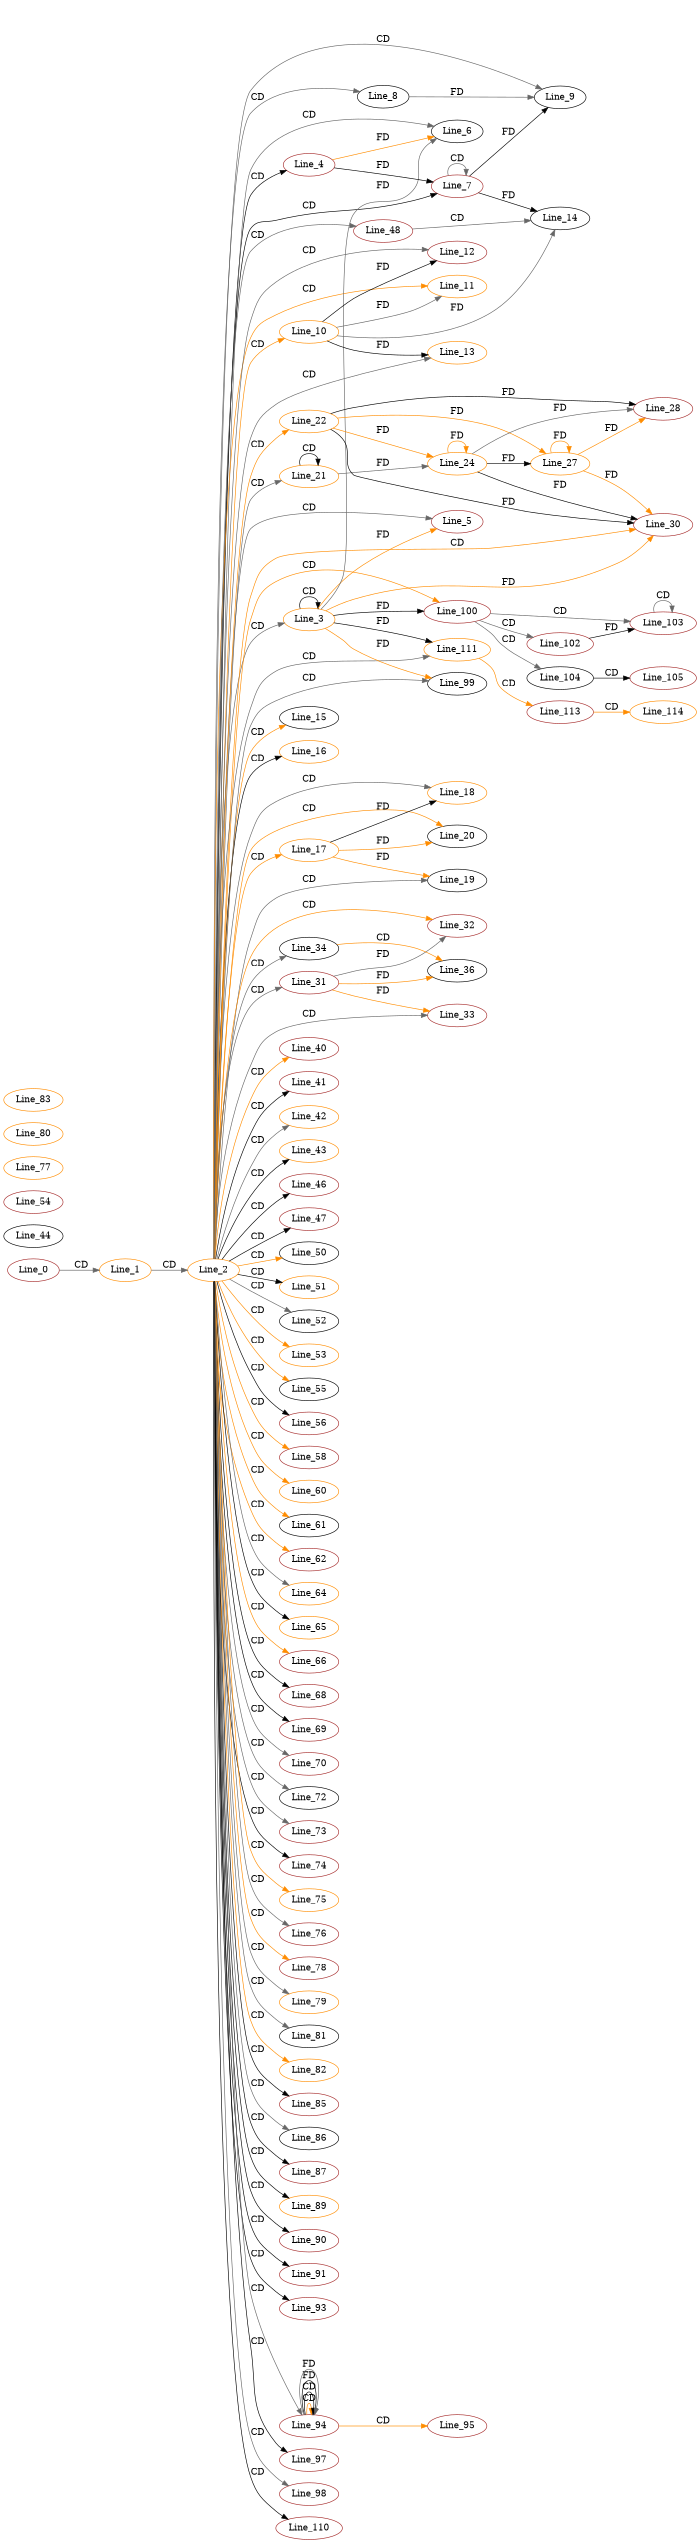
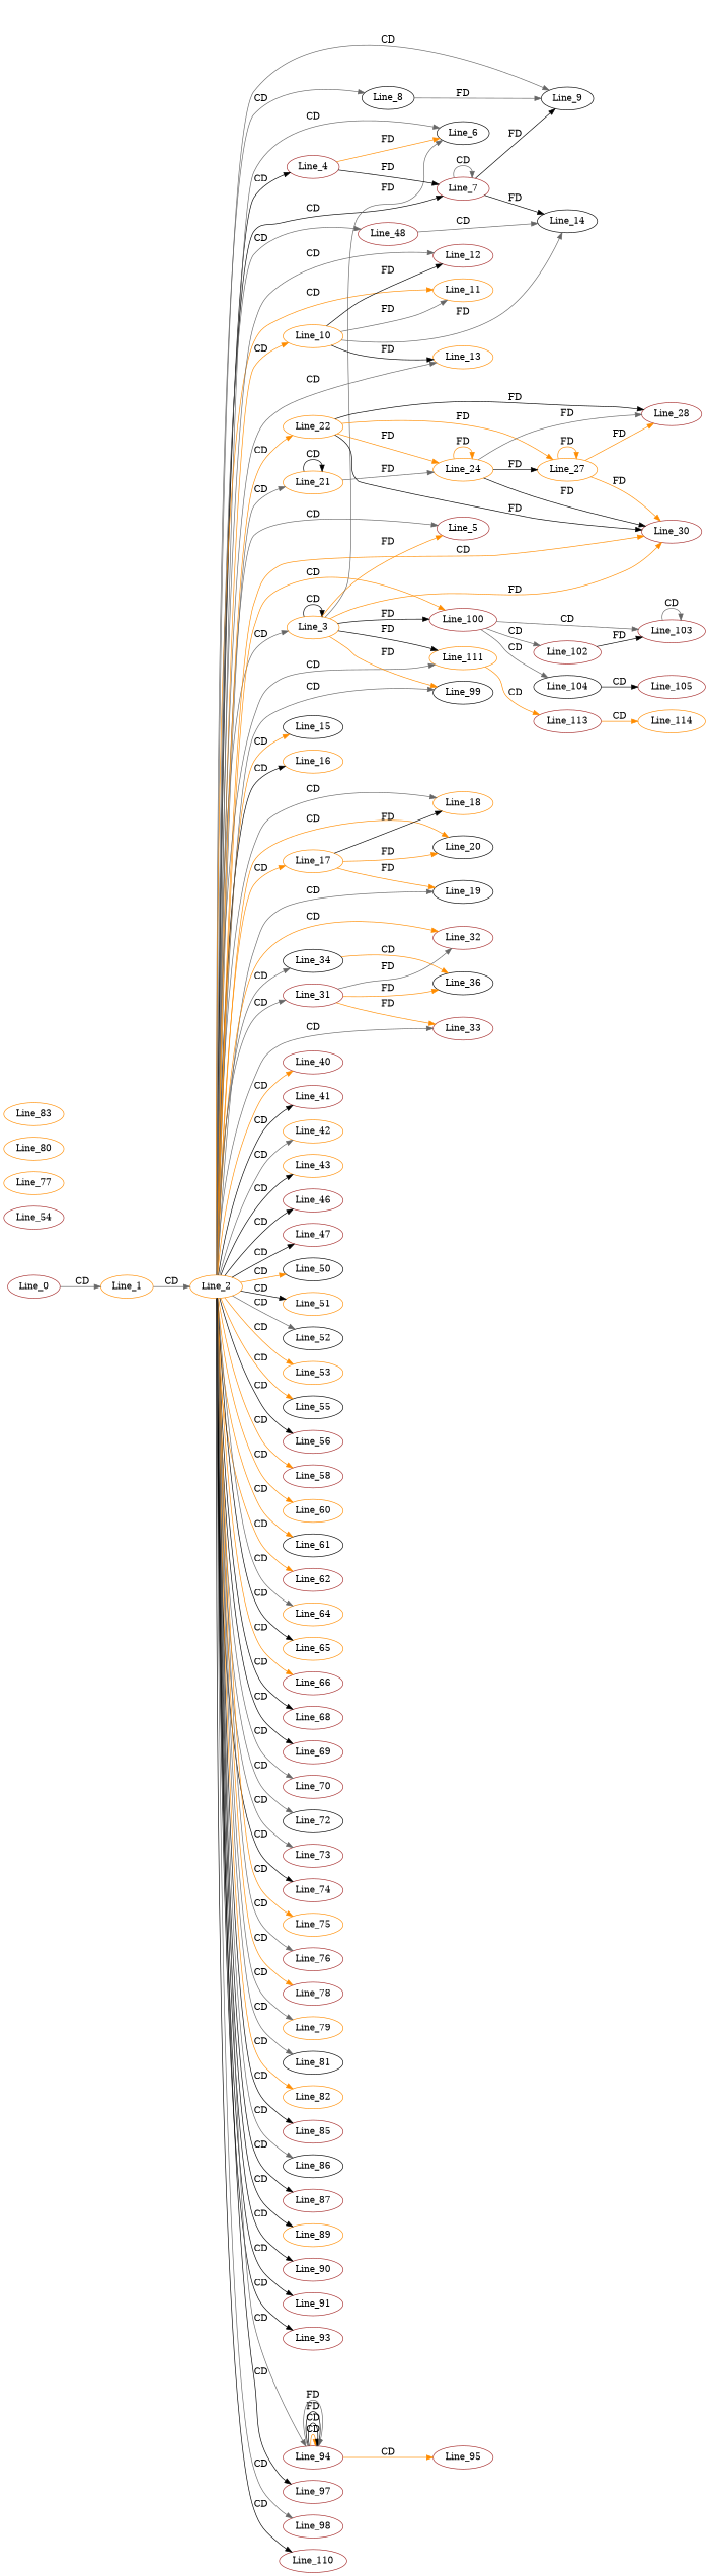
  digraph {
    rankdir=LR
    node [color=brown]
    edge [color=gray40]
    Line_1 [color=darkorange]
    Line_0
    Line_2 [color=darkorange]
    Line_3 [color=darkorange]
    Line_4
    Line_5
    Line_6 [color=black]
    Line_7
    Line_8 [color=black]
    Line_9 [color=black]
    Line_10 [color=darkorange]
    Line_11 [color=darkorange]
    Line_12
    Line_13 [color=darkorange]
    Line_15 [color=black]
    Line_16 [color=darkorange]
    Line_17 [color=darkorange]
    Line_18 [color=darkorange]
    Line_19 [color=black]
    Line_20 [color=black]
    Line_21 [color=darkorange]
    Line_22 [color=darkorange]
    Line_30
    Line_31
    Line_32
    Line_33
    Line_34 [color=black]
    Line_40
    Line_41
    Line_42 [color=darkorange]
    Line_43 [color=darkorange]
    Line_46
    Line_47
    Line_48
    Line_50 [color=black]
    Line_51 [color=darkorange]
    Line_52 [color=black]
    Line_53 [color=darkorange]
    Line_55 [color=black]
    Line_56
    Line_58
    Line_60 [color=darkorange]
    Line_61 [color=black]
    Line_62
    Line_64 [color=darkorange]
    Line_65 [color=darkorange]
    Line_66
    Line_68
    Line_69
    Line_70
    Line_72 [color=black]
    Line_73
    Line_74
    Line_75 [color=darkorange]
    Line_76
    Line_78
    Line_79 [color=darkorange]
    Line_81 [color=black]
    Line_82 [color=darkorange]
    Line_85
    Line_86 [color=black]
    Line_87
    Line_89 [color=darkorange]
    Line_90
    Line_91
    Line_93
    Line_94
    Line_97
    Line_98
    Line_99 [color=black]
    Line_100
    Line_110
    Line_111 [color=darkorange]
    Line_14 [color=black]
    Line_24 [color=darkorange]
    Line_27 [color=darkorange]
    Line_28
    Line_36 [color=black]
    Line_95
    Line_102
    Line_103
    Line_104 [color=black]
    Line_113
-   Line_44 [color=black]
    Line_54
    Line_77 [color=darkorange]
    Line_80 [color=darkorange]
    Line_83 [color=darkorange]
    Line_105
    Line_114 [color=darkorange]
    Line_1 -> Line_2 [label=CD]
    Line_0 -> Line_1 [label=CD]
    Line_2 -> Line_3 [label=CD]
    Line_2 -> Line_4 [color=black label=CD]
    Line_2 -> Line_5 [label=CD]
    Line_2 -> Line_6 [label=CD]
    Line_2 -> Line_7 [color=black label=CD]
    Line_2 -> Line_8 [label=CD]
    Line_2 -> Line_9 [label=CD]
    Line_2 -> Line_10 [color=darkorange label=CD]
    Line_2 -> Line_11 [color=darkorange label=CD]
    Line_2 -> Line_12 [label=CD]
    Line_2 -> Line_13 [label=CD]
    Line_2 -> Line_15 [color=darkorange label=CD]
    Line_2 -> Line_16 [color=black label=CD]
    Line_2 -> Line_17 [color=darkorange label=CD]
    Line_2 -> Line_18 [label=CD]
    Line_2 -> Line_19 [label=CD]
    Line_2 -> Line_20 [color=darkorange label=CD]
    Line_2 -> Line_21 [label=CD]
    Line_2 -> Line_22 [color=darkorange label=CD]
    Line_2 -> Line_30 [color=darkorange label=CD]
    Line_2 -> Line_31 [label=CD]
    Line_2 -> Line_32 [color=darkorange label=CD]
    Line_2 -> Line_33 [label=CD]
    Line_2 -> Line_34 [label=CD]
    Line_2 -> Line_40 [color=darkorange label=CD]
    Line_2 -> Line_41 [color=black label=CD]
    Line_2 -> Line_42 [label=CD]
    Line_2 -> Line_43 [color=black label=CD]
    Line_2 -> Line_46 [color=black label=CD]
    Line_2 -> Line_47 [color=black label=CD]
    Line_2 -> Line_48 [label=CD]
    Line_2 -> Line_50 [color=darkorange label=CD]
    Line_2 -> Line_51 [color=black label=CD]
    Line_2 -> Line_52 [label=CD]
    Line_2 -> Line_53 [color=darkorange label=CD]
    Line_2 -> Line_55 [color=darkorange label=CD]
    Line_2 -> Line_56 [color=black label=CD]
    Line_2 -> Line_58 [color=darkorange label=CD]
    Line_2 -> Line_60 [color=darkorange label=CD]
    Line_2 -> Line_61 [color=darkorange label=CD]
    Line_2 -> Line_62 [color=darkorange label=CD]
    Line_2 -> Line_64 [label=CD]
    Line_2 -> Line_65 [color=black label=CD]
    Line_2 -> Line_66 [color=darkorange label=CD]
    Line_2 -> Line_68 [color=black label=CD]
    Line_2 -> Line_69 [color=black label=CD]
    Line_2 -> Line_70 [label=CD]
    Line_2 -> Line_72 [label=CD]
    Line_2 -> Line_73 [label=CD]
    Line_2 -> Line_74 [color=black label=CD]
    Line_2 -> Line_75 [color=darkorange label=CD]
    Line_2 -> Line_76 [label=CD]
    Line_2 -> Line_78 [color=darkorange label=CD]
    Line_2 -> Line_79 [label=CD]
    Line_2 -> Line_81 [label=CD]
    Line_2 -> Line_82 [color=darkorange label=CD]
    Line_2 -> Line_85 [color=black label=CD]
    Line_2 -> Line_86 [label=CD]
    Line_2 -> Line_87 [color=black label=CD]
    Line_2 -> Line_89 [color=black label=CD]
    Line_2 -> Line_90 [color=black label=CD]
    Line_2 -> Line_91 [color=black label=CD]
    Line_2 -> Line_93 [color=black label=CD]
    Line_2 -> Line_94 [label=CD]
    Line_2 -> Line_97 [color=black label=CD]
    Line_2 -> Line_98 [label=CD]
    Line_2 -> Line_99 [label=CD]
    Line_2 -> Line_100 [color=darkorange label=CD]
    Line_2 -> Line_110 [color=black label=CD]
    Line_2 -> Line_111 [label=CD]
    Line_3 -> Line_3 [color=black label=CD]
    Line_3 -> Line_5 [color=darkorange label=FD]
    Line_3 -> Line_6 [label=FD]
    Line_3 -> Line_30 [color=darkorange label=FD]
    Line_3 -> Line_99 [color=darkorange label=FD]
    Line_3 -> Line_100 [color=black label=FD]
    Line_3 -> Line_111 [color=black label=FD]
    Line_4 -> Line_6 [color=darkorange label=FD]
    Line_4 -> Line_7 [color=black label=FD]
    Line_7 -> Line_7 [label=CD]
    Line_7 -> Line_9 [color=black label=FD]
    Line_7 -> Line_14 [color=black label=FD]
    Line_8 -> Line_9 [label=FD]
    Line_10 -> Line_11 [label=FD]
    Line_10 -> Line_12 [color=black label=FD]
    Line_10 -> Line_13 [color=black label=FD]
    Line_10 -> Line_14 [label=FD]
    Line_17 -> Line_18 [color=black label=FD]
    Line_17 -> Line_19 [color=darkorange label=FD]
    Line_17 -> Line_20 [color=darkorange label=FD]
    Line_21 -> Line_21 [color=black label=CD]
    Line_21 -> Line_24 [label=FD]
    Line_22 -> Line_30 [color=black label=FD]
    Line_22 -> Line_24 [color=darkorange label=FD]
    Line_22 -> Line_27 [color=darkorange label=FD]
    Line_22 -> Line_28 [color=black label=FD]
    Line_31 -> Line_32 [label=FD]
    Line_31 -> Line_33 [color=darkorange label=FD]
    Line_31 -> Line_36 [color=darkorange label=FD]
    Line_34 -> Line_36 [color=darkorange label=CD]
    Line_48 -> Line_14 [label=CD]
    Line_94 -> Line_94 [color=darkorange label=CD]
    Line_94 -> Line_94 [color=black label=CD]
    Line_94 -> Line_94 [color=black label=FD]
    Line_94 -> Line_94 [label=FD]
    Line_94 -> Line_95 [color=darkorange label=CD]
    Line_100 -> Line_102 [label=CD]
    Line_100 -> Line_103 [label=CD]
    Line_100 -> Line_104 [label=CD]
    Line_111 -> Line_113 [color=darkorange label=CD]
    Line_24 -> Line_30 [color=black label=FD]
    Line_24 -> Line_24 [color=darkorange label=FD]
    Line_24 -> Line_27 [color=black label=FD]
    Line_24 -> Line_28 [label=FD]
    Line_27 -> Line_30 [color=darkorange label=FD]
    Line_27 -> Line_27 [color=darkorange label=FD]
    Line_27 -> Line_28 [color=darkorange label=FD]
    Line_102 -> Line_103 [color=black label=FD]
    Line_103 -> Line_103 [label=CD]
    Line_104 -> Line_105 [color=black label=CD]
    Line_113 -> Line_114 [color=darkorange label=CD]
  }
